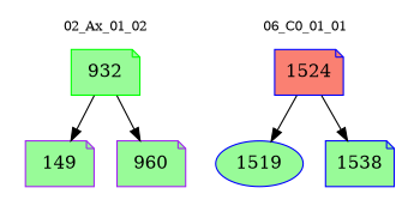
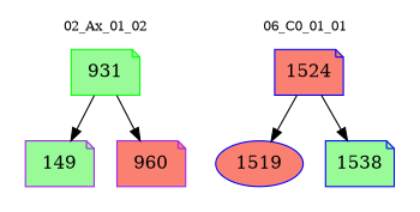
  digraph {
    node [color=blue fillcolor=palegreen shape=note style=filled]
    edge [color=black]
-   n1 [color=green label=932]
+   n1 [color=green label=931]
    n2 [color=purple label=149]
-   n3 [color=purple label=960]
+   n3 [color=purple fillcolor=salmon label=960]
    n4 [fillcolor=salmon label=1524]
-   n5 [label=1519 shape=ellipse]
+   n5 [fillcolor=salmon label=1519 shape=ellipse]
    n6 [label=1538]
    subgraph cluster_1 {
      color=white
      fontsize=10
      label="02_Ax_01_02"
      n1
      n2
      n3
    }
    subgraph cluster_2 {
      color=white
      fontsize=10
      label="06_C0_01_01"
      n4
      n5
      n6
    }
    n1 -> n2
    n1 -> n3
    n4 -> n5
    n4 -> n6
  }
